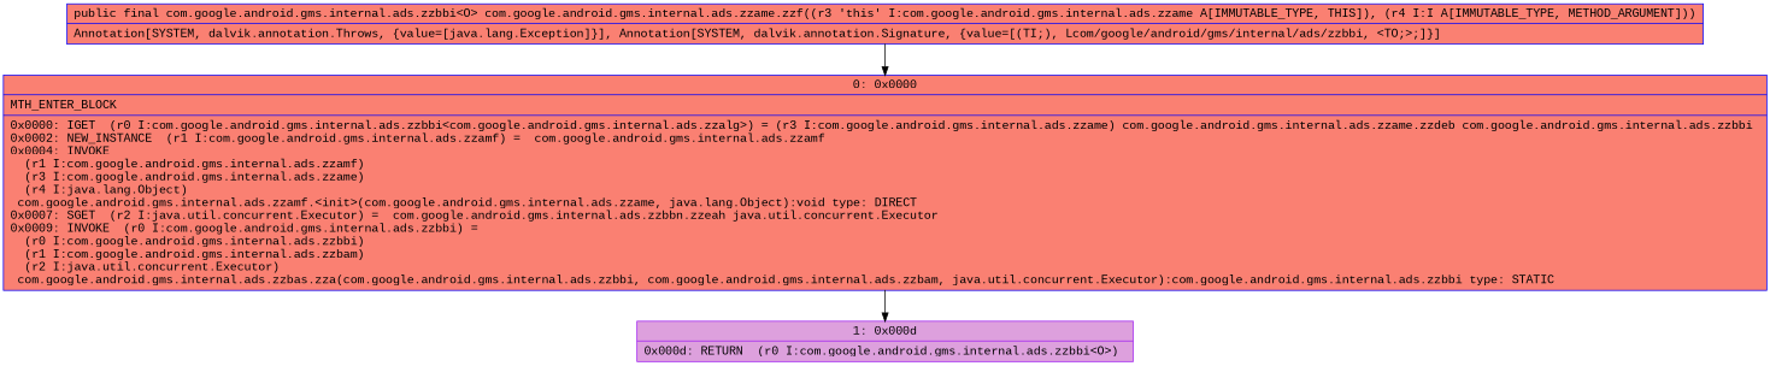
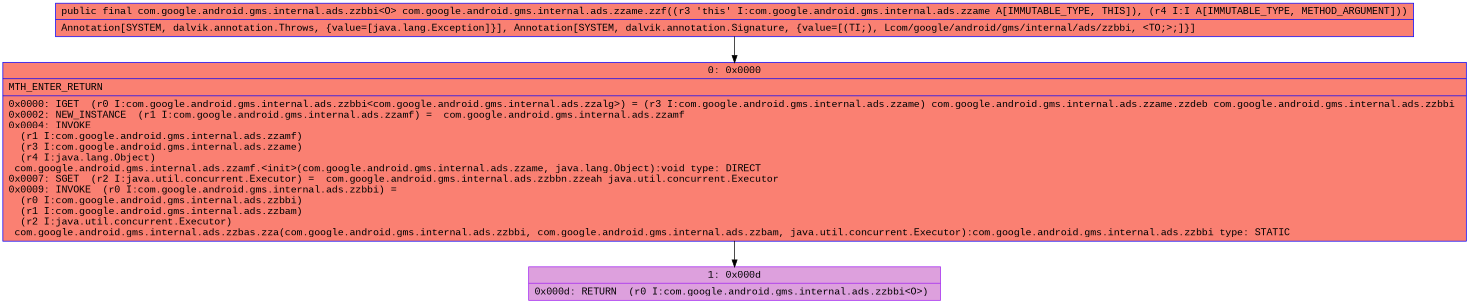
  digraph {
    fontname="Liberation Mono"
    node [shape=record style=filled fillcolor=salmon color=blue fontname="Liberation Mono"]
    edge [fontname="Liberation Mono"]
-   n1 [label="{0\:\ 0x0000|MTH_ENTER_BLOCK\l|0x0000: IGET  (r0 I:com.google.android.gms.internal.ads.zzbbi\<com.google.android.gms.internal.ads.zzalg\>) = (r3 I:com.google.android.gms.internal.ads.zzame) com.google.android.gms.internal.ads.zzame.zzdeb com.google.android.gms.internal.ads.zzbbi \l0x0002: NEW_INSTANCE  (r1 I:com.google.android.gms.internal.ads.zzamf) =  com.google.android.gms.internal.ads.zzamf \l0x0004: INVOKE  \l  (r1 I:com.google.android.gms.internal.ads.zzamf)\l  (r3 I:com.google.android.gms.internal.ads.zzame)\l  (r4 I:java.lang.Object)\l com.google.android.gms.internal.ads.zzamf.\<init\>(com.google.android.gms.internal.ads.zzame, java.lang.Object):void type: DIRECT \l0x0007: SGET  (r2 I:java.util.concurrent.Executor) =  com.google.android.gms.internal.ads.zzbbn.zzeah java.util.concurrent.Executor \l0x0009: INVOKE  (r0 I:com.google.android.gms.internal.ads.zzbbi) = \l  (r0 I:com.google.android.gms.internal.ads.zzbbi)\l  (r1 I:com.google.android.gms.internal.ads.zzbam)\l  (r2 I:java.util.concurrent.Executor)\l com.google.android.gms.internal.ads.zzbas.zza(com.google.android.gms.internal.ads.zzbbi, com.google.android.gms.internal.ads.zzbam, java.util.concurrent.Executor):com.google.android.gms.internal.ads.zzbbi type: STATIC \l}"]
+   n1 [label="{0\:\ 0x0000|MTH_ENTER_RETURN\l|0x0000: IGET  (r0 I:com.google.android.gms.internal.ads.zzbbi\<com.google.android.gms.internal.ads.zzalg\>) = (r3 I:com.google.android.gms.internal.ads.zzame) com.google.android.gms.internal.ads.zzame.zzdeb com.google.android.gms.internal.ads.zzbbi \l0x0002: NEW_INSTANCE  (r1 I:com.google.android.gms.internal.ads.zzamf) =  com.google.android.gms.internal.ads.zzamf \l0x0004: INVOKE  \l  (r1 I:com.google.android.gms.internal.ads.zzamf)\l  (r3 I:com.google.android.gms.internal.ads.zzame)\l  (r4 I:java.lang.Object)\l com.google.android.gms.internal.ads.zzamf.\<init\>(com.google.android.gms.internal.ads.zzame, java.lang.Object):void type: DIRECT \l0x0007: SGET  (r2 I:java.util.concurrent.Executor) =  com.google.android.gms.internal.ads.zzbbn.zzeah java.util.concurrent.Executor \l0x0009: INVOKE  (r0 I:com.google.android.gms.internal.ads.zzbbi) = \l  (r0 I:com.google.android.gms.internal.ads.zzbbi)\l  (r1 I:com.google.android.gms.internal.ads.zzbam)\l  (r2 I:java.util.concurrent.Executor)\l com.google.android.gms.internal.ads.zzbas.zza(com.google.android.gms.internal.ads.zzbbi, com.google.android.gms.internal.ads.zzbam, java.util.concurrent.Executor):com.google.android.gms.internal.ads.zzbbi type: STATIC \l}"]
    n2 [label="{1\:\ 0x000d|0x000d: RETURN  (r0 I:com.google.android.gms.internal.ads.zzbbi\<O\>) \l}" fillcolor=plum color=purple]
    n3 [label="{public final com.google.android.gms.internal.ads.zzbbi\<O\> com.google.android.gms.internal.ads.zzame.zzf((r3 'this' I:com.google.android.gms.internal.ads.zzame A[IMMUTABLE_TYPE, THIS]), (r4 I:I A[IMMUTABLE_TYPE, METHOD_ARGUMENT]))  | Annotation[SYSTEM, dalvik.annotation.Throws, \{value=[java.lang.Exception]\}], Annotation[SYSTEM, dalvik.annotation.Signature, \{value=[(TI;), Lcom\/google\/android\/gms\/internal\/ads\/zzbbi, \<TO;\>;]\}]\l}"]
    n1 -> n2
    n3 -> n1
  }
